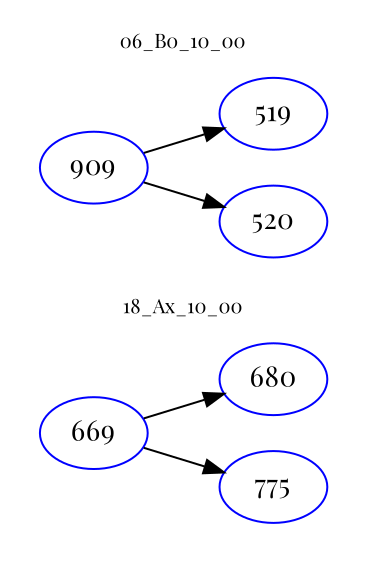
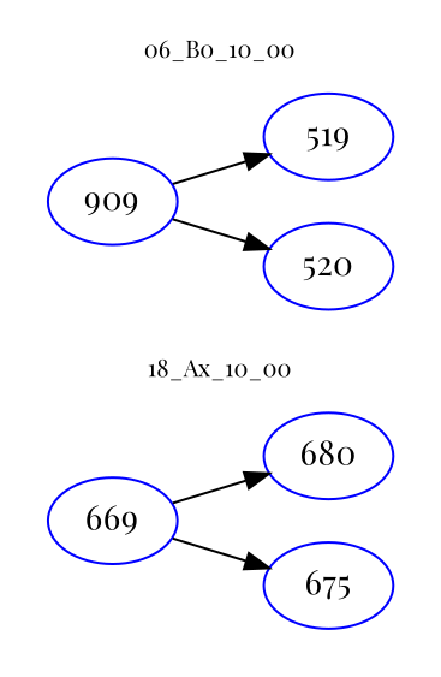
  digraph {
    fontname="Playfair Display"
    rankdir=LR
    node [color=blue fontname="Playfair Display"]
    edge [color=black fontname="Playfair Display"]
    n1 [label=669]
-   n2 [label=775]
+   n2 [label=675]
    n3 [label=680]
    n4 [label=909]
    n5 [label=520]
    n6 [label=519]
    subgraph cluster_1 {
      color=white
      fontsize=10
      label="18_Ax_10_00"
      n1
      n2
      n3
    }
    subgraph cluster_2 {
      color=white
      fontsize=10
      label="06_B0_10_00"
      n4
      n5
      n6
    }
    n1 -> n2
    n1 -> n3
    n4 -> n5
    n4 -> n6
  }
